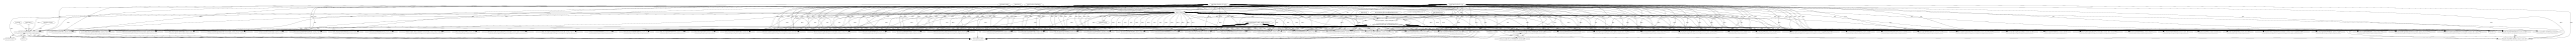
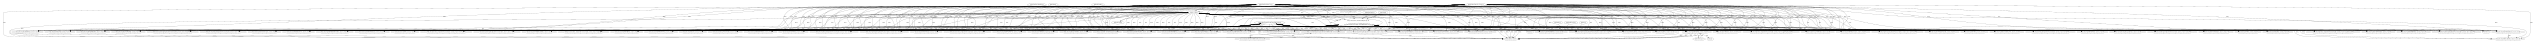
  digraph {
    fontname=Ubuntu
    node [fontname=Ubuntu]
    edge [fontname=Ubuntu]
    n1 [label="(Call,decompileRETURN(n, actions, maxn))"]
    n2 [label="(Identifier,maxn)"]
    n3 [label="(Block,)"]
    n4 [label="(MethodReturn,RET)"]
    n5 [label="(Call,fprintf(stderr,\"%d:\tACTION[%3.3d]: %s\n\",\n \t        actions[n].SWF_ACTIONRECORD.Offset, n, \n \t        actionName(actions[n].SWF_ACTIONRECORD.ActionCode)))"]
    n6 [label="(Call,actionName(actions[n].SWF_ACTIONRECORD.ActionCode))"]
    n7 [label="(Call,decompileCALLMETHOD(n, actions, maxn))"]
    n8 [label="(Call,decompileSingleArgBuiltInFunctionCall(n, actions, maxn,\"ord\"))"]
    n9 [label="(Call,decompileGETVARIABLE(n, actions, maxn))"]
    n10 [label="(Call,decompileSETTARGET(n, actions, maxn,1))"]
    n11 [label="(Call,decompileGOTOFRAME(n, actions, maxn,1))"]
    n12 [label="(Call,decompileSETVARIABLE(n, actions, maxn, 0))"]
    n13 [label="(Call,decompileCAST(n, actions, maxn))"]
    n14 [label="(Call,decompileTHROW(n, stopDrag, maxn))"]
    n15 [label="(Call,decompileDEFINEFUNCTION(n, actions, maxn,1))"]
    n16 [label="(Call,decompileGOTOFRAME(n, actions, maxn,0))"]
    n17 [label="(Call,decompileINITOBJECT(n, actions, maxn))"]
    n18 [label="(Call,decompile_Null_ArgBuiltInFunctionCall(n, actions, maxn,\"prevFrame\"))"]
    n19 [label="(Call,decompileDUPLICATECLIP(n, actions, maxn))"]
    n20 [label="(Call,decompileSUBSTRING(n, actions, maxn))"]
    n21 [label="(Call,decompileSingleArgBuiltInFunctionCall(n, actions, maxn,\"targetPath\"))"]
    n22 [label="(Call,decompileNEWOBJECT(n, actions, maxn))"]
    n23 [label="(Call,decompileINCR_DECR(n, actions, maxn, 0))"]
    n24 [label="(Call,decompile_Null_ArgBuiltInFunctionCall(n, actions, maxn,\"stopDrag\"))"]
    n25 [label="(Call,decompileGETMEMBER(n, actions, maxn))"]
    n26 [label="(Call,decompileCALLFUNCTION(n, actions, maxn))"]
    n27 [label="(Call,decompileNEWMETHOD(n, actions, maxn))"]
    n28 [label="(Call,decompileGETTIME(n, actions, maxn))"]
    n29 [label="(Call,decompileSETMEMBER(n, actions, maxn))"]
    n30 [label="(Call,decompileDEFINELOCAL2(n, actions, maxn))"]
    n31 [label="(Call,decompileSTRINGCONCAT(n, actions, maxn))"]
    n32 [label="(Call,decompileWITH(n, actions, maxn))"]
    n33 [label="(ActionCode,decompileLogicalNot(n, actions, maxn))"]
    n34 [label="(Call,decompileSingleArgBuiltInFunctionCall(n, actions, maxn,\"random\"))"]
    n35 [label="(Call,decompileTRY(n, actions, maxn))"]
    n36 [label="(Call,decompileGOTOFRAME2(n, actions, maxn))"]
    n37 [label="(Call,decompileSingleArgBuiltInFunctionCall(n, actions, maxn,\"chr\"))"]
    n38 [label="(Call,decompileIMPLEMENTS(n, actions, maxn))"]
    n39 [label="(Call,decompileDELETE(n, actions, maxn,1))"]
    n40 [label="(Call,decompileENUMERATE(n, actions, maxn,1))"]
    n41 [label="(Call,decompileSingleArgBuiltInFunctionCall(n, actions, maxn,\"int\"))"]
    n42 [label="(Call,decompileArithmeticOp(n, actions, maxn))"]
    n43 [label="(Call,decompileDEFINEFUNCTION(n, actions, maxn,0))"]
    n44 [label="(Call,decompileJUMP(n, actions, maxn))"]
    n45 [label="(Call,decompile_Null_ArgBuiltInFunctionCall(n, actions, maxn,\"nextFrame\"))"]
    n46 [label="(Call,decompileSTOREREGISTER(n, actions, maxn))"]
    n47 [label="(Call,decompileSETPROPERTY(n, actions, maxn))"]
    n48 [label="(Call,decompileSingleArgBuiltInFunctionCall(n, actions, maxn,\"String\"))"]
    n49 [label="(Call,decompileSingleArgBuiltInFunctionCall(n, actions, maxn,\"length\"))"]
    n50 [label="(Block,)"]
    n51 [label="(Call,decompileSTARTDRAG(n, actions, maxn))"]
    n52 [label="(Call,decompile_Null_ArgBuiltInFunctionCall(n, actions, maxn,\"play\"))"]
    n53 [label="(Call,decompileGETPROPERTY(n, actions, maxn))"]
    n54 [label="(Call,decompileCALLFRAME(n, actions, maxn))"]
    n55 [label="(Call,outputSWF_ACTION(n,&actions[n]))"]
    n56 [label="(Call,decompileSETTARGET(n, actions, maxn,0))"]
    n57 [label="(Call,decompileEXTENDS(n, actions, maxn))"]
    n58 [label="(Call,decompileREMOVECLIP(n, actions, maxn))"]
    n59 [label="(Call,decompileSingleArgBuiltInFunctionCall(n, actions, maxn,\"Number\"))"]
    n60 [label="(Call,decompileINITARRAY(n, actions, maxn))"]
    n61 [label="(Call,decompileSETVARIABLE(n, actions, maxn, 1))"]
    n62 [label="(Call,decompileDELETE(n, actions, maxn,0))"]
    n63 [label="(Call,decompile_Null_ArgBuiltInFunctionCall(n, actions, maxn,\"stopAllSounds\"))"]
    n64 [label="(Call,decompileENUMERATE(n, actions, maxn, 0))"]
    n65 [label="(Call,decompileSingleArgBuiltInFunctionCall(n, actions, maxn,\"typeof\"))"]
    n66 [label="(Call,decompile_Null_ArgBuiltInFunctionCall(n, actions, maxn,\"stop\"))"]
    n67 [label="(Call,decompileINCR_DECR(n, actions, maxn,1))"]
    n68 [label="(Call,decompileIF(n, actions, maxn))"]
    n69 [label="(Call,decompileTRACE(n, actions, maxn))"]
    n70 [label="(Call,decompile_Null_ArgBuiltInFunctionCall(n, actions, maxn,\"toggleHighQuality\"))"]
    n71 [label="(Call,actions[n].SWF_ACTIONRECORD.ActionCode)"]
    n72 [label="(Call,n > maxn)"]
    n73 [label="(Identifier,maxn)"]
    n74 [label="(MethodParameterIn,int n)"]
    1000100
    n76 [label="(MethodParameterIn,int maxn)"]
    n77 [label="(MethodParameterIn,SWF_ACTION *actions)"]
    n78 [label="(Identifier,n)"]
    n79 [label="(Identifier,actions)"]
    n80 [label="(Literal,\"%d:\tACTION[%3.3d]: %s\n\")"]
    n81 [label="(Literal,0)"]
    n82 [label="(Identifier,actions)"]
    n83 [label="(Identifier,stderr)"]
    n84 [label="(Identifier,n)"]
-   n85 [label="(Call,actions[n].SWF_ACTIONRECORD.Offset)"]
    n86 [label="(Identifier,n)"]
    n87 [label="(Literal,\"Action overflow!!\")"]
    n1 -> n2 [label="CFG: "]
    n1 -> n3 [label="AST: "]
    n1 -> n4 [label="DDG: "]
    n1 -> n4 [label="DDG: "]
    n1 -> n4 [label="DDG: "]
    n1 -> n4 [label="DDG: "]
    n2 -> n1 [label="AST: "]
    n5 -> n1 [label="DDG: "]
    n5 -> n4 [label="DDG: "]
    n5 -> n4 [label="DDG: "]
    n5 -> n4 [label="DDG: "]
    n5 -> n4 [label="DDG: "]
    n5 -> n4 [label="DDG: "]
    n5 -> n6 [label="CFG: "]
    n5 -> n7 [label="DDG: "]
    n5 -> n8 [label="DDG: "]
    n5 -> n9 [label="DDG: "]
    n5 -> n10 [label="DDG: "]
    n5 -> n11 [label="DDG: "]
    n5 -> n12 [label="DDG: "]
    n5 -> n13 [label="DDG: "]
    n5 -> n14 [label="DDG: "]
    n5 -> n15 [label="DDG: "]
    n5 -> n16 [label="DDG: "]
    n5 -> n17 [label="DDG: "]
    n5 -> n18 [label="DDG: "]
    n5 -> n19 [label="DDG: "]
    n5 -> n20 [label="DDG: "]
    n5 -> n21 [label="DDG: "]
    n5 -> n22 [label="DDG: "]
    n5 -> n23 [label="DDG: "]
    n5 -> n24 [label="DDG: "]
    n5 -> n25 [label="DDG: "]
    n5 -> n26 [label="DDG: "]
    n5 -> n27 [label="DDG: "]
    n5 -> n28 [label="DDG: "]
    n5 -> n29 [label="DDG: "]
    n5 -> n30 [label="DDG: "]
    n5 -> n31 [label="DDG: "]
    n5 -> n32 [label="DDG: "]
    n5 -> n33 [label="DDG: "]
    n5 -> n34 [label="DDG: "]
    n5 -> n35 [label="DDG: "]
    n5 -> n36 [label="DDG: "]
    n5 -> n37 [label="DDG: "]
    n5 -> n38 [label="DDG: "]
    n5 -> n39 [label="DDG: "]
    n5 -> n40 [label="DDG: "]
    n5 -> n41 [label="DDG: "]
    n5 -> n42 [label="DDG: "]
    n5 -> n43 [label="DDG: "]
    n5 -> n44 [label="DDG: "]
    n5 -> n45 [label="DDG: "]
    n5 -> n46 [label="DDG: "]
    n5 -> n47 [label="DDG: "]
    n5 -> n48 [label="DDG: "]
    n5 -> n49 [label="DDG: "]
    n5 -> n50 [label="AST: "]
    n5 -> n51 [label="DDG: "]
    n5 -> n52 [label="DDG: "]
    n5 -> n53 [label="DDG: "]
    n5 -> n54 [label="DDG: "]
    n5 -> n55 [label="DDG: "]
    n5 -> n56 [label="DDG: "]
    n5 -> n57 [label="DDG: "]
    n5 -> n58 [label="DDG: "]
    n5 -> n59 [label="DDG: "]
    n5 -> n60 [label="DDG: "]
    n5 -> n61 [label="DDG: "]
    n5 -> n62 [label="DDG: "]
    n5 -> n63 [label="DDG: "]
    n5 -> n64 [label="DDG: "]
    n5 -> n65 [label="DDG: "]
    n5 -> n66 [label="DDG: "]
    n5 -> n67 [label="DDG: "]
    n5 -> n68 [label="DDG: "]
    n5 -> n69 [label="DDG: "]
    n5 -> n70 [label="DDG: "]
    n6 -> n4 [label="DDG: "]
    n6 -> n5 [label="AST: "]
    n6 -> n5 [label="DDG: "]
    n6 -> n71 [label="CFG: "]
    n9 -> n23 [label="DDG: "]
    n71 -> n6 [label="AST: "]
    n72 -> n1 [label="DDG: "]
    n72 -> n4 [label="DDG: "]
    n72 -> n4 [label="DDG: "]
    n72 -> n5 [label="DDG: "]
    n72 -> n7 [label="DDG: "]
    n72 -> n8 [label="DDG: "]
    n72 -> n9 [label="DDG: "]
    n72 -> n10 [label="DDG: "]
    n72 -> n11 [label="DDG: "]
    n72 -> n12 [label="DDG: "]
    n72 -> n13 [label="DDG: "]
    n72 -> n14 [label="DDG: "]
    n72 -> n15 [label="DDG: "]
    n72 -> n16 [label="DDG: "]
    n72 -> n17 [label="DDG: "]
    n72 -> n18 [label="DDG: "]
    n72 -> n19 [label="DDG: "]
    n72 -> n20 [label="DDG: "]
    n72 -> n21 [label="DDG: "]
    n72 -> n22 [label="DDG: "]
    n72 -> n24 [label="DDG: "]
    n72 -> n25 [label="DDG: "]
    n72 -> n26 [label="DDG: "]
    n72 -> n27 [label="DDG: "]
    n72 -> n28 [label="DDG: "]
    n72 -> n29 [label="DDG: "]
    n72 -> n30 [label="DDG: "]
    n72 -> n31 [label="DDG: "]
    n72 -> n32 [label="DDG: "]
    n72 -> n33 [label="DDG: "]
    n72 -> n34 [label="DDG: "]
    n72 -> n35 [label="DDG: "]
    n72 -> n36 [label="DDG: "]
    n72 -> n37 [label="DDG: "]
    n72 -> n38 [label="DDG: "]
    n72 -> n39 [label="DDG: "]
    n72 -> n40 [label="DDG: "]
    n72 -> n41 [label="DDG: "]
    n72 -> n42 [label="DDG: "]
    n72 -> n43 [label="DDG: "]
    n72 -> n44 [label="DDG: "]
    n72 -> n45 [label="DDG: "]
    n72 -> n46 [label="DDG: "]
    n72 -> n47 [label="DDG: "]
    n72 -> n48 [label="DDG: "]
    n72 -> n49 [label="DDG: "]
    n72 -> n51 [label="DDG: "]
    n72 -> n52 [label="DDG: "]
    n72 -> n53 [label="DDG: "]
    n72 -> n54 [label="DDG: "]
    n72 -> n56 [label="DDG: "]
    n72 -> n57 [label="DDG: "]
    n72 -> n58 [label="DDG: "]
    n72 -> n59 [label="DDG: "]
    n72 -> n60 [label="DDG: "]
    n72 -> n61 [label="DDG: "]
    n72 -> n62 [label="DDG: "]
    n72 -> n63 [label="DDG: "]
    n72 -> n64 [label="DDG: "]
    n72 -> n65 [label="DDG: "]
    n72 -> n66 [label="DDG: "]
    n72 -> n67 [label="DDG: "]
    n72 -> n68 [label="DDG: "]
    n72 -> n69 [label="DDG: "]
    n72 -> n70 [label="DDG: "]
    n72 -> n73 [label="CFG: "]
    n73 -> n72 [label="AST: "]
    n74 -> n1 [label="DDG: "]
    n74 -> n4 [label="DDG: "]
    n74 -> n5 [label="DDG: "]
    n74 -> n7 [label="DDG: "]
    n74 -> n8 [label="DDG: "]
    n74 -> n9 [label="DDG: "]
    n74 -> n10 [label="DDG: "]
    n74 -> n11 [label="DDG: "]
    n74 -> n12 [label="DDG: "]
    n74 -> n13 [label="DDG: "]
    n74 -> n14 [label="DDG: "]
    n74 -> n15 [label="DDG: "]
    n74 -> n16 [label="DDG: "]
    n74 -> n17 [label="DDG: "]
    n74 -> n18 [label="DDG: "]
    n74 -> n19 [label="DDG: "]
    n74 -> n20 [label="DDG: "]
    n74 -> n21 [label="DDG: "]
    n74 -> n22 [label="DDG: "]
    n74 -> n23 [label="DDG: "]
    n74 -> n24 [label="DDG: "]
    n74 -> n25 [label="DDG: "]
    n74 -> n26 [label="DDG: "]
    n74 -> n27 [label="DDG: "]
    n74 -> n28 [label="DDG: "]
    n74 -> n29 [label="DDG: "]
    n74 -> n30 [label="DDG: "]
    n74 -> n31 [label="DDG: "]
-   n83 -> n32 [label="DDG: "]
+   n74 -> n32 [label="DDG: "]
    n74 -> n33 [label="DDG: "]
    n74 -> n34 [label="DDG: "]
    n74 -> n35 [label="DDG: "]
    n74 -> n36 [label="DDG: "]
    n74 -> n37 [label="DDG: "]
    n74 -> n38 [label="DDG: "]
    n74 -> n39 [label="DDG: "]
    n74 -> n40 [label="DDG: "]
    n74 -> n41 [label="DDG: "]
    n74 -> n42 [label="DDG: "]
    n74 -> n43 [label="DDG: "]
    n74 -> n44 [label="DDG: "]
    n74 -> n45 [label="DDG: "]
    n74 -> n46 [label="DDG: "]
    n74 -> n47 [label="DDG: "]
    n74 -> n48 [label="DDG: "]
    n74 -> n49 [label="DDG: "]
    n74 -> n51 [label="DDG: "]
    n74 -> n52 [label="DDG: "]
    n74 -> n53 [label="DDG: "]
    n74 -> n54 [label="DDG: "]
    n74 -> n55 [label="DDG: "]
    n74 -> n56 [label="DDG: "]
    n74 -> n57 [label="DDG: "]
    n74 -> n58 [label="DDG: "]
    n74 -> n59 [label="DDG: "]
    n74 -> n60 [label="DDG: "]
    n74 -> n61 [label="DDG: "]
    n74 -> n62 [label="DDG: "]
    n74 -> n63 [label="DDG: "]
    n74 -> n64 [label="DDG: "]
    n74 -> n65 [label="DDG: "]
    n74 -> n66 [label="DDG: "]
    n74 -> n67 [label="DDG: "]
    n74 -> n68 [label="DDG: "]
    n74 -> n69 [label="DDG: "]
    n74 -> n70 [label="DDG: "]
    n74 -> n72 [label="DDG: "]
    n74 -> 1000100 [label="AST: "]
    n76 -> n1 [label="DDG: "]
    n76 -> n4 [label="DDG: "]
    n76 -> n7 [label="DDG: "]
    n76 -> n8 [label="DDG: "]
    n76 -> n9 [label="DDG: "]
    n76 -> n10 [label="DDG: "]
    n76 -> n11 [label="DDG: "]
    n76 -> n12 [label="DDG: "]
    n76 -> n13 [label="DDG: "]
    n76 -> n14 [label="DDG: "]
    n76 -> n15 [label="DDG: "]
    n76 -> n16 [label="DDG: "]
    n76 -> n17 [label="DDG: "]
    n76 -> n18 [label="DDG: "]
    n76 -> n19 [label="DDG: "]
    n76 -> n20 [label="DDG: "]
    n76 -> n21 [label="DDG: "]
    n76 -> n22 [label="DDG: "]
    n76 -> n23 [label="DDG: "]
    n76 -> n24 [label="DDG: "]
    n76 -> n25 [label="DDG: "]
    n76 -> n26 [label="DDG: "]
    n76 -> n27 [label="DDG: "]
    n76 -> n28 [label="DDG: "]
    n76 -> n29 [label="DDG: "]
    n76 -> n30 [label="DDG: "]
    n76 -> n31 [label="DDG: "]
    n76 -> n32 [label="DDG: "]
    n76 -> n33 [label="DDG: "]
    n76 -> n34 [label="DDG: "]
    n76 -> n35 [label="DDG: "]
    n76 -> n36 [label="DDG: "]
    n76 -> n37 [label="DDG: "]
    n76 -> n38 [label="DDG: "]
    n76 -> n39 [label="DDG: "]
    n76 -> n40 [label="DDG: "]
    n76 -> n41 [label="DDG: "]
    n76 -> n42 [label="DDG: "]
    n76 -> n43 [label="DDG: "]
    n76 -> n44 [label="DDG: "]
    n76 -> n45 [label="DDG: "]
    n76 -> n46 [label="DDG: "]
    n76 -> n47 [label="DDG: "]
    n76 -> n48 [label="DDG: "]
    n76 -> n49 [label="DDG: "]
    n76 -> n51 [label="DDG: "]
    n76 -> n52 [label="DDG: "]
    n76 -> n53 [label="DDG: "]
    n76 -> n54 [label="DDG: "]
    n76 -> n56 [label="DDG: "]
    n76 -> n57 [label="DDG: "]
    n76 -> n58 [label="DDG: "]
    n76 -> n59 [label="DDG: "]
    n76 -> n60 [label="DDG: "]
    n76 -> n61 [label="DDG: "]
    n76 -> n62 [label="DDG: "]
    n76 -> n63 [label="DDG: "]
    n76 -> n64 [label="DDG: "]
    n76 -> n65 [label="DDG: "]
    n76 -> n66 [label="DDG: "]
    n76 -> n67 [label="DDG: "]
    n76 -> n68 [label="DDG: "]
    n76 -> n69 [label="DDG: "]
    n76 -> n70 [label="DDG: "]
    n76 -> n72 [label="DDG: "]
    n76 -> 1000100 [label="AST: "]
    n77 -> n1 [label="DDG: "]
    n77 -> n4 [label="DDG: "]
    n77 -> n7 [label="DDG: "]
    n77 -> n8 [label="DDG: "]
    n77 -> n9 [label="DDG: "]
    n77 -> n10 [label="DDG: "]
    n77 -> n11 [label="DDG: "]
    n77 -> n12 [label="DDG: "]
    n77 -> n13 [label="DDG: "]
    n77 -> n14 [label="DDG: "]
    n77 -> n15 [label="DDG: "]
    n77 -> n16 [label="DDG: "]
    n77 -> n17 [label="DDG: "]
    n77 -> n18 [label="DDG: "]
    n77 -> n19 [label="DDG: "]
    n77 -> n20 [label="DDG: "]
    n77 -> n21 [label="DDG: "]
    n77 -> n22 [label="DDG: "]
    n77 -> n23 [label="DDG: "]
    n77 -> n24 [label="DDG: "]
    n77 -> n25 [label="DDG: "]
    n77 -> n26 [label="DDG: "]
    n77 -> n27 [label="DDG: "]
    n77 -> n28 [label="DDG: "]
    n77 -> n29 [label="DDG: "]
    n77 -> n30 [label="DDG: "]
    n77 -> n31 [label="DDG: "]
    n77 -> n32 [label="DDG: "]
    n77 -> n33 [label="DDG: "]
    n77 -> n34 [label="DDG: "]
    n77 -> n35 [label="DDG: "]
    n77 -> n36 [label="DDG: "]
    n77 -> n37 [label="DDG: "]
    n77 -> n38 [label="DDG: "]
    n77 -> n39 [label="DDG: "]
    n77 -> n40 [label="DDG: "]
    n77 -> n41 [label="DDG: "]
    n77 -> n42 [label="DDG: "]
    n77 -> n43 [label="DDG: "]
    n77 -> n44 [label="DDG: "]
    n77 -> n45 [label="DDG: "]
    n77 -> n46 [label="DDG: "]
    n77 -> n47 [label="DDG: "]
    n77 -> n48 [label="DDG: "]
    n77 -> n49 [label="DDG: "]
    n77 -> n51 [label="DDG: "]
    n77 -> n52 [label="DDG: "]
    n77 -> n53 [label="DDG: "]
    n77 -> n54 [label="DDG: "]
    n77 -> n56 [label="DDG: "]
    n77 -> n57 [label="DDG: "]
    n77 -> n58 [label="DDG: "]
    n77 -> n59 [label="DDG: "]
    n77 -> n60 [label="DDG: "]
    n77 -> n61 [label="DDG: "]
    n77 -> n62 [label="DDG: "]
    n77 -> n63 [label="DDG: "]
    n77 -> n64 [label="DDG: "]
    n77 -> n65 [label="DDG: "]
    n77 -> n66 [label="DDG: "]
    n77 -> n67 [label="DDG: "]
    n77 -> n68 [label="DDG: "]
    n77 -> n69 [label="DDG: "]
    n77 -> n70 [label="DDG: "]
    n77 -> 1000100 [label="AST: "]
    n78 -> n1 [label="AST: "]
    n79 -> n1 [label="AST: "]
    n80 -> n5 [label="AST: "]
    n81 -> n1 [label="CFG: "]
    n82 -> n5 [label="CFG: "]
    n83 -> n5 [label="AST: "]
    n83 -> n72 [label="CFG: "]
    n84 -> n5 [label="AST: "]
-   n85 -> n5 [label="AST: "]
    n86 -> n72 [label="AST: "]
    n87 -> n72 [label="CFG: "]
  }
